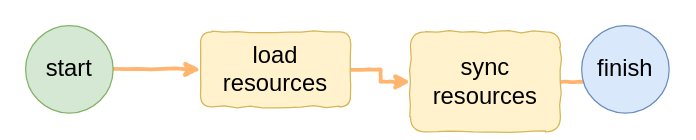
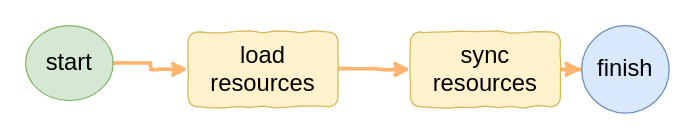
  <mxCell id="0" />
  <mxCell id="1" parent="0" />
  <mxCell id="2" value="" style="edgeStyle=orthogonalEdgeStyle;rounded=0;orthogonalLoop=1;jettySize=auto;html=1;strokeWidth=3;endArrow=classic;endFill=1;strokeColor=#FFB570;comic=1;" parent="1" source="3" target="7" edge="1"><mxGeometry relative="1" as="geometry" /></mxCell>
- <mxCell id="3" value="load&lt;br&gt;resources" style="rounded=1;whiteSpace=wrap;html=1;fontSize=19;comic=1;fillColor=#fff2cc;strokeColor=#d6b656;" parent="1" vertex="1"><mxGeometry x="160" y="25" width="120" height="60" as="geometry" /></mxCell>
+ <mxCell id="3" value="load&lt;br&gt;resources" style="rounded=1;whiteSpace=wrap;html=1;fontSize=19;comic=1;fillColor=#fff2cc;strokeColor=#d6b656;" parent="1" vertex="1"><mxGeometry x="150" y="25" width="120" height="60" as="geometry" /></mxCell>
  <mxCell id="4" style="edgeStyle=orthogonalEdgeStyle;rounded=0;orthogonalLoop=1;jettySize=auto;html=1;strokeWidth=3;endArrow=classic;endFill=1;strokeColor=#FFB570;comic=1;" parent="1" source="5" target="3" edge="1"><mxGeometry relative="1" as="geometry" /></mxCell>
- <mxCell id="5" value="start" style="ellipse;whiteSpace=wrap;html=1;aspect=fixed;fontSize=19;perimeter=ellipsePerimeter;expand=1;comic=1;noLabel=0;portConstraintRotation=0;connectable=1;backgroundOutline=0;fillColor=#d5e8d4;strokeColor=#82b366;" parent="1" vertex="1"><mxGeometry x="20" y="20" width="70" height="70" as="geometry" /></mxCell>
+ <mxCell id="5" value="start" style="ellipse;whiteSpace=wrap;html=1;aspect=fixed;fontSize=19;perimeter=ellipsePerimeter;expand=1;comic=1;noLabel=0;portConstraintRotation=0;connectable=1;backgroundOutline=0;fillColor=#d5e8d4;strokeColor=#82b366;" parent="1" vertex="1"><mxGeometry x="20" y="20" width="70" height="60" as="geometry" /></mxCell>
  <mxCell id="6" style="edgeStyle=orthogonalEdgeStyle;rounded=0;orthogonalLoop=1;jettySize=auto;html=1;exitX=1;exitY=0.5;exitDx=0;exitDy=0;strokeWidth=3;endArrow=classic;endFill=1;strokeColor=#FFB570;comic=1;" parent="1" source="7" target="8" edge="1"><mxGeometry relative="1" as="geometry" /></mxCell>
- <mxCell id="7" value="sync&lt;br&gt;resources" style="rounded=1;whiteSpace=wrap;html=1;fontSize=19;comic=1;fillColor=#fff2cc;strokeColor=#d6b656;" parent="1" vertex="1"><mxGeometry x="328" y="25" width="120" height="80" as="geometry" /></mxCell>
+ <mxCell id="7" value="sync&lt;br&gt;resources" style="rounded=1;whiteSpace=wrap;html=1;fontSize=19;comic=1;fillColor=#fff2cc;strokeColor=#d6b656;" parent="1" vertex="1"><mxGeometry x="328" y="25" width="120" height="60" as="geometry" /></mxCell>
  <mxCell id="8" value="finish" style="ellipse;whiteSpace=wrap;html=1;aspect=fixed;fontSize=19;comic=1;fillColor=#dae8fc;strokeColor=#6c8ebf;" parent="1" vertex="1"><mxGeometry x="465" y="20" width="70" height="70" as="geometry" /></mxCell>
